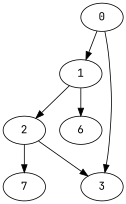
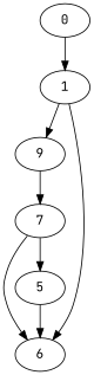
  digraph {
    fontname="JetBrains Mono"
    node [fontname="JetBrains Mono"]
    edge [fontname="JetBrains Mono"]
    0
    1
-   3
-   2
+   2 [label=9]
    6
    n6 [label=7]
+   5
    0 -> 1
-   0 -> 3
    1 -> 2
    1 -> 6
-   2 -> 3
    2 -> n6
+   n6 -> 6
+   n6 -> 5
+   5 -> 6
  }
